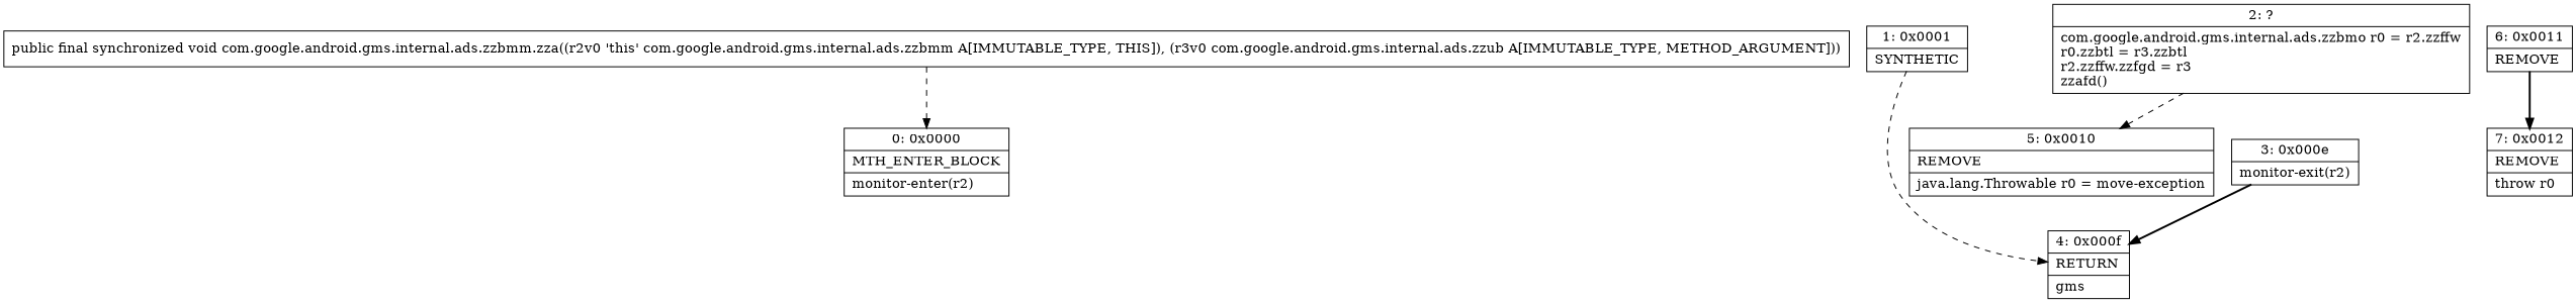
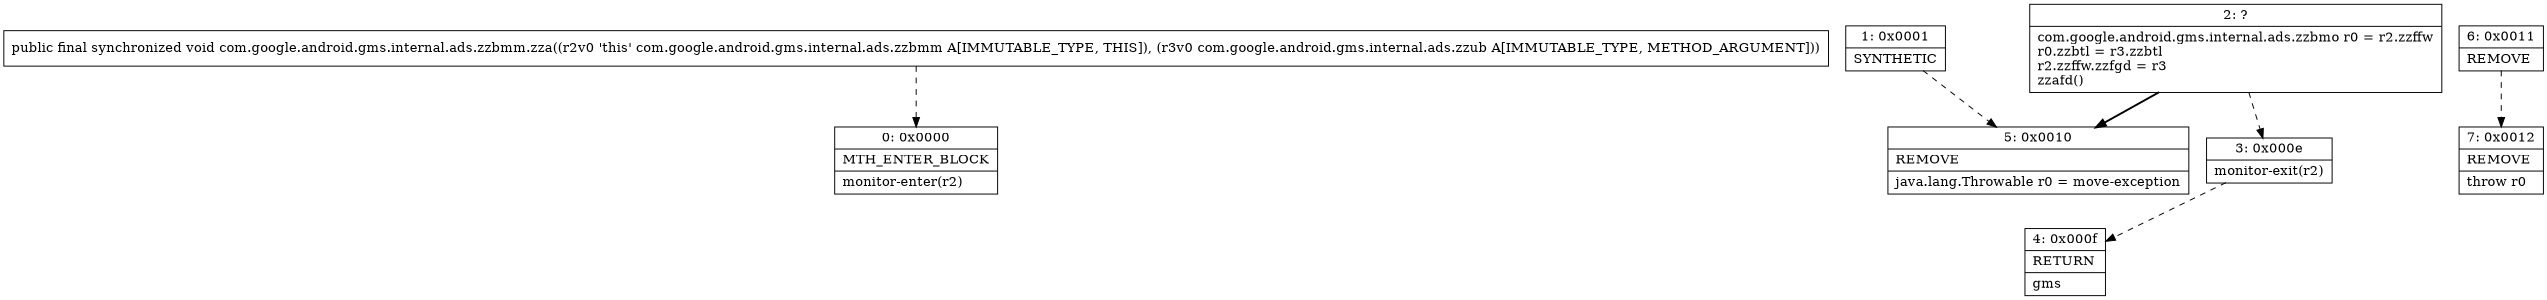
  digraph {
    node [shape=record]
    edge [style=dashed]
    n1 [label="{0\:\ 0x0000|MTH_ENTER_BLOCK\l|monitor\-enter(r2)\l}"]
    n2 [label="{1\:\ 0x0001|SYNTHETIC\l}"]
    n3 [label="{5\:\ 0x0010|REMOVE\l|java.lang.Throwable r0 = move\-exception\l}"]
    n4 [label="{2\:\ ?|com.google.android.gms.internal.ads.zzbmo r0 = r2.zzffw\lr0.zzbtl = r3.zzbtl\lr2.zzffw.zzfgd = r3\lzzafd()\l}"]
    n5 [label="{3\:\ 0x000e|monitor\-exit(r2)\l}"]
    n6 [label="{4\:\ 0x000f|RETURN\l|gms\l}"]
    n7 [label="{6\:\ 0x0011|REMOVE\l}"]
    n8 [label="{7\:\ 0x0012|REMOVE\l|throw r0\l}"]
    n9 [label="{public final synchronized void com.google.android.gms.internal.ads.zzbmm.zza((r2v0 'this' com.google.android.gms.internal.ads.zzbmm A[IMMUTABLE_TYPE, THIS]), (r3v0 com.google.android.gms.internal.ads.zzub A[IMMUTABLE_TYPE, METHOD_ARGUMENT])) }"]
-   n2 -> n6
-   n4 -> n3
-   n5 -> n6 [style=bold]
-   n7 -> n8 [style=bold]
+   n2 -> n3
+   n4 -> n3 [style=bold]
+   n4 -> n5
+   n5 -> n6
+   n7 -> n8
    n9 -> n1
  }
